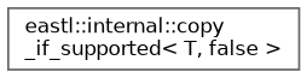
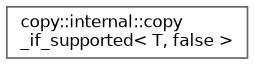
  digraph {
    rankdir=LR
-   n1 [color=grey40 fillcolor=white fontname=Helvetica fontsize=10 height=0.2 label="eastl::internal::copy\l_if_supported\< T, false \>" shape=box style=filled width=0.4]
+   n1 [color=grey40 fillcolor=white fontname=Helvetica fontsize=10 height=0.2 label="copy::internal::copy\l_if_supported\< T, false \>" shape=box style=filled width=0.4]
  }
